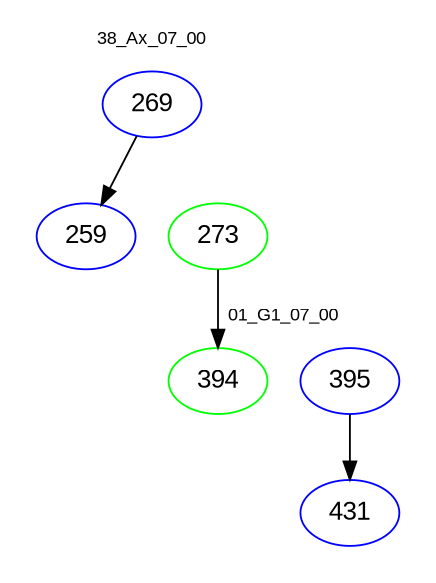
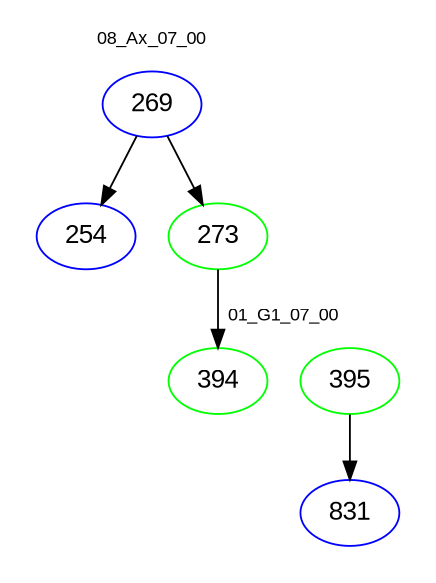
  digraph {
    fontname="Liberation Sans"
    node [color=blue fontname="Liberation Sans"]
    edge [color=black fontname="Liberation Sans"]
    n1 [label=269]
-   n2 [label=259]
+   n2 [label=254]
    n3 [color=green label=273]
-   n4 [label=395]
+   n4 [color=green label=395]
    n5 [color=green label=394]
-   n6 [label=431]
+   n6 [label=831]
    subgraph cluster_1 {
      color=white
      fontsize=10
-     label="38_Ax_07_00"
+     label="08_Ax_07_00"
      n1
      n2
      n3
    }
    subgraph cluster_2 {
      color=white
      fontsize=10
      label="01_G1_07_00"
      n4
      n5
      n6
    }
    n1 -> n2
+   n1 -> n3
    n3 -> n5
    n4 -> n6
  }
